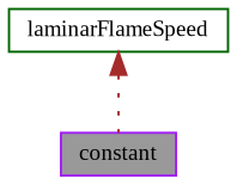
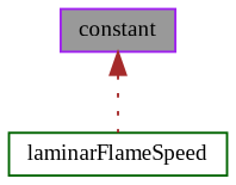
  digraph {
    fontname="Liberation Serif"
    node [fontname="Liberation Serif" fontsize=10 shape=box style=filled]
    n1 [color=purple fillcolor=grey60 fontcolor=black height=0.2 label=constant width=0.4]
    n2 [color=darkgreen fillcolor=white height=0.2 label=laminarFlameSpeed width=0.4]
-   n2 -> n1 [color=brown dir=back fontname="Liberation Serif" fontsize=10 labelfontname=Helvetica labelfontsize=10 style=dotted]
+   n1 -> n2 [color=brown dir=back fontname="Liberation Serif" fontsize=10 labelfontname=Helvetica labelfontsize=10 style=dotted]
  }
